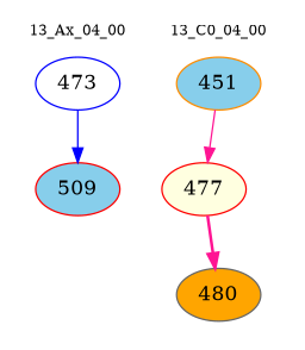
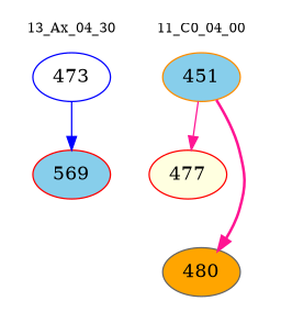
  digraph {
    node [color=red fillcolor=skyblue style=filled]
    edge [color=deeppink style=solid]
    n1 [color=blue fillcolor=white label=473]
-   n2 [label=509]
+   n2 [label=569]
    n3 [color=darkorange label=451]
    n4 [fillcolor=lightyellow label=477]
    n5 [color=gray40 fillcolor=orange label=480]
    subgraph cluster_1 {
      color=white
      fontsize=10
-     label="13_Ax_04_00"
+     label="13_Ax_04_30"
      n1
      n2
    }
    subgraph cluster_2 {
      color=white
      fontsize=10
-     label="13_C0_04_00"
+     label="11_C0_04_00"
      n3
      n4
      n5
    }
    n1 -> n2 [color=blue]
    n3 -> n4
-   n4 -> n5 [style=bold]
+   n3 -> n5 [style=bold]
  }
